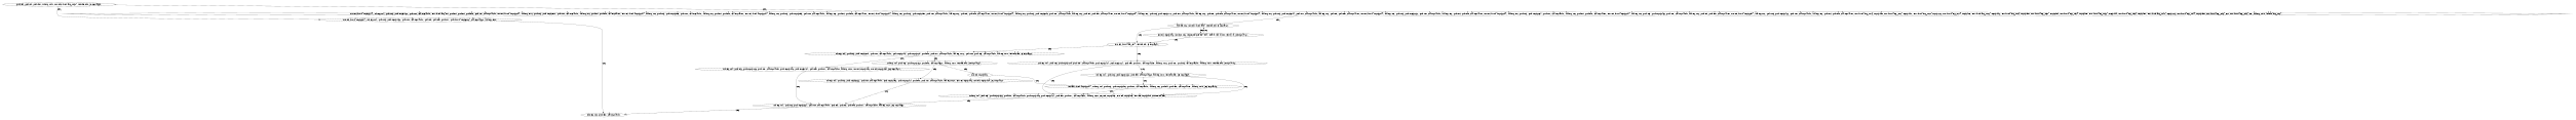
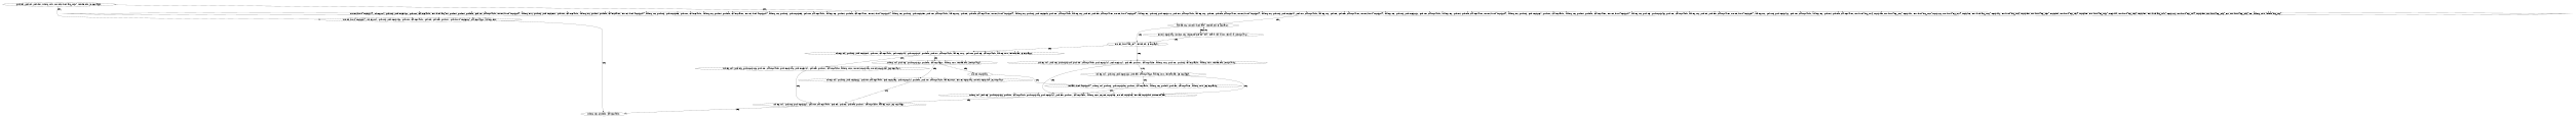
  digraph {
    n1 [label="'push edi', 'push esi', 'push ebx', 'sub esp, 0x40', 'mov ebx, dword [esp+0x50]', 'test ebx, ebx', 'je 0x804955b', "]
    n2 [label="'mov esi, dword [0x8058344]', 'sub esp, 0x4', 'push 0x5', 'push 0x8051d80', 'push 0x0', 'call 0x80490d0', 'mov dword [esp], esi', 'push esi', 'push esi', 'push eax', 'push 0x1', 'call 0x80492b0', 'mov esi, dword [0x80582d4]', 'add esp, 0x1c', 'push 0x5', 'push 0x8051e20', 'push 0x0', 'call 0x80490d0', 'add esp, 0x8', 'push esi', 'push eax', 'call 0x80491e0', 'mov esi, dword [0x80582d4]', 'add esp, 0xc', 'push 0x5', 'push 0x8051eac', 'push 0x0', 'call 0x80490d0', 'add esp, 0x8', 'push esi', 'push eax', 'call 0x80491e0', 'mov esi, dword [0x80582d4]', 'add esp, 0xc', 'push 0x5', 'push 0x8051ef8', 'push 0x0', 'call 0x80490d0', 'add esp, 0x8', 'push esi', 'push eax', 'call 0x80491e0', 'mov esi, dword [0x80582d4]', 'add esp, 0xc', 'push 0x5', 'push 0x8051fe0', 'push 0x0', 'call 0x80490d0', 'add esp, 0x8', 'push esi', 'push eax', 'call 0x80491e0', 'mov esi, dword [0x80582d4]', 'add esp, 0xc', 'push 0x5', 'push 0x80520fc', 'push 0x0', 'call 0x80490d0', 'add esp, 0x8', 'push esi', 'push eax', 'call 0x80491e0', 'mov esi, dword [0x80582d4]', 'add esp, 0xc', 'push 0x5', 'push 0x805217c', 'push 0x0', 'call 0x80490d0', 'add esp, 0x8', 'push esi', 'push eax', 'call 0x80491e0', 'mov esi, dword [0x80582d4]', 'add esp, 0xc', 'push 0x5', 'push 0x80521f4', 'push 0x0', 'call 0x80490d0', 'add esp, 0x8', 'push esi', 'push eax', 'call 0x80491e0', 'mov esi, dword [0x80582d4]', 'add esp, 0xc', 'push 0x5', 'push 0x805223c', 'push 0x0', 'call 0x80490d0', 'add esp, 0x8', 'push esi', 'push eax', 'call 0x80491e0', 'mov esi, dword [0x80582d4]', 'add esp, 0xc', 'push 0x5', 'push 0x8052284', 'push 0x0', 'call 0x80490d0', 'add esp, 0x8', 'push esi', 'push eax', 'call 0x80491e0', 'mov esi, dword [0x80582d4]', 'add esp, 0xc', 'push 0x5', 'push 0x8052458', 'push 0x0', 'call 0x80490d0', 'add esp, 0x8', 'push esi', 'push eax', 'call 0x80491e0', 'mov esi, dword [0x80582d4]', 'add esp, 0xc', 'push 0x5', 'push 0x8052488', 'push 0x0', 'call 0x80490d0', 'add esp, 0x8', 'push esi', 'push eax', 'call 0x80491e0', 'mov dword [esp+0x18], 0x8051bae', 'mov dword [esp+0x1c], 0x8051bb0', 'mov dword [esp+0x20], 0x8051c28', 'mov dword [esp+0x24], 0x8051bc0', 'mov dword [esp+0x28], 0x8051bd6', 'mov dword [esp+0x2c], 0x8051be0', 'mov dword [esp+0x30], 0x8051bef', 'mov dword [esp+0x34], 0x8051be0', 'mov dword [esp+0x38], 0x8051bf9', 'mov dword [esp+0x3c], 0x8051be0', 'mov dword [esp+0x40], 0x8051c03', 'mov dword [esp+0x44], 0x8051be0', 'mov dword [esp+0x48], 0x0', 'mov dword [esp+0x4c], 0x0', 'add esp, 0x10', 'lea eax, [esp+0x8]', "]
    n3 [label="'mov esi, dword [0x8058344]', 'sub esp, 0x4', 'push 0x5', 'push 0x8051d58', 'push 0x0', 'call 0x80490d0', 'push esi', 'push eax', 'push 0x1', 'push dword [0x80582c8]', 'call 0x8049360', 'add esp, 0x20', "]
    n4 [label="'add eax, 0x8', 'mov edi, dword [eax]', 'test edi, edi', 'je 0x8049780', "]
-   n5 [label="'ebx esp, 0xc', 'push ebx', 'call 0x80491d0',"]
+   n5 [label="'sub esp, 0xc', 'push ebx', 'call 0x80491d0', "]
    n6 [label="'mov esi, dword [eax+0x4]', 'test esi, esi', 'je 0x8049897', "]
    n7 [label="'mov esi, 0x8051ba8', 'mov ecx, 0x6', 'rep cmpsb byte [esi], [edi]', 'seta dl', 'sbb dl, 0x0', 'test dl, dl', 'jne 0x8049761', "]
    n8 [label="'sub esp, 0x4', 'push 0x5', 'push 0x8051c0d', 'push 0x0', 'call 0x80490d0', 'push 0x80524c4', 'push 0x8051c24', 'push eax', 'push 0x1', 'call 0x80492b0', 'add esp, 0x18', 'push 0x0', 'push 0x5', 'call 0x80492d0', 'add esp, 0x10', 'test eax, eax', 'je 0x8049862', "]
    n9 [label="'sub esp, 0x4', 'push 0x5', 'push 0x8051c0d', 'push 0x0', 'call 0x80490d0', 'push 0x80524c4', 'push 0x8051c24', 'push eax', 'push 0x1', 'call 0x80492b0', 'add esp, 0x18', 'push 0x0', 'push 0x5', 'call 0x80492d0', 'add esp, 0x10', 'test eax, eax', 'je 0x80497d8', "]
    n10 [label="'sub esp, 0x4', 'push 0x5', 'push 0x8051c36', 'push 0x0', 'call 0x80490d0', 'push 0x8051ba8', 'push 0x80524c4', 'push eax', 'push 0x1', 'call 0x80492b0', 'add esp, 0x20', 'mov esi, 0x8051ba8', 'mov edi, 0x8051bca', 'jmp 0x8049811', "]
    n11 [label="'sub esp, 0x4', 'push 0x3', 'push 0x8051c32', 'push eax', 'call 0x8049380', 'add esp, 0x10', 'test eax, eax', 'jne 0x8049834', "]
    n12 [label="'sub esp, 0x4', 'push 0x5', 'push 0x8051c36', 'push 0x0', 'call 0x80490d0', 'push 0x8051ba8', 'push 0x80524c4', 'push eax', 'push 0x1', 'call 0x80492b0', 'add esp, 0x20', 'cmp esi, 0x8051ba8', 'mov edi, 0x8051bca', 'mov eax, 0x8052b0b', 'cmovne edi, eax', "]
    n13 [label="'sub esp, 0x4', 'push 0x3', 'push 0x8051c32', 'push eax', 'call 0x8049380', 'add esp, 0x10', 'test eax, eax', 'jne 0x8049839', "]
    n14 [label="'sub esp, 0x4', 'push 0x5', 'push 0x8052534', 'push 0x0', 'call 0x80490d0', 'push edi', 'push esi', 'push eax', 'push 0x1', 'call 0x80492b0', 'add esp, 0x20', 'jmp 0x8049552', "]
    n15 [label="'mov esi, 0x8051ba8', "]
    n16 [label="'sub esp, 0x4', 'push 0x5', 'push 0x8051c36', 'push 0x0', 'call 0x80490d0', 'push 0x8051ba8', 'push 0x80524c4', 'push eax', 'push 0x1', 'call 0x80492b0', 'add esp, 0x20', 'mov esi, 0x8051ba8', 'mov edi, 0x8051bca', 'jmp 0x8049811', "]
    n17 [label="'mov edi, dword [0x80582d4]', 'sub esp, 0x4', 'push 0x5', 'push 0x80524ec', 'push 0x0', 'call 0x80490d0', 'add esp, 0x8', 'push edi', 'push eax', 'call 0x80491e0', 'add esp, 0x10', 'jmp 0x80497d8', "]
    n1 -> n2 [label=CFG]
    n1 -> n3 [label=CFG]
    n2 -> n4 [label=CFG]
    n3 -> n5 [label=CFG]
    n4 -> n6 [label=CFG]
    n4 -> n7 [label=CFG]
    n6 -> n8 [label=CFG]
    n6 -> n9 [label=CFG]
    n7 -> n4 [label=CFG]
    n7 -> n6 [label=CFG]
    n8 -> n10 [label=CFG]
    n8 -> n11 [label=CFG]
    n9 -> n12 [label=CFG]
    n9 -> n13 [label=CFG]
    n10 -> n14 [label=CFG]
    n11 -> n15 [label=CFG]
    n11 -> n16 [label=CFG]
    n12 -> n14 [label=CFG]
    n13 -> n12 [label=CFG]
    n13 -> n17 [label=CFG]
    n14 -> n5 [label=CFG]
    n15 -> n17 [label=CFG]
    n16 -> n14 [label=CFG]
    n17 -> n12 [label=CFG]
  }
